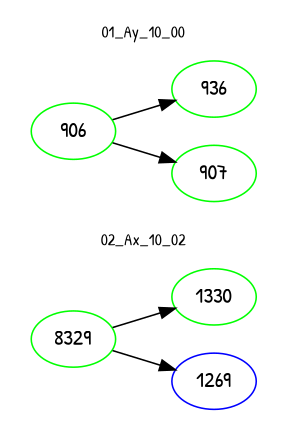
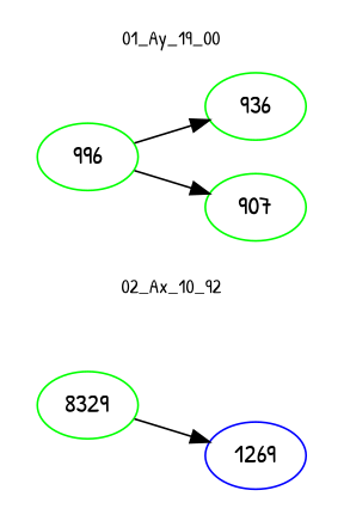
  digraph {
    fontname="Patrick Hand"
    rankdir=LR
    node [color=green fontname="Patrick Hand"]
    edge [color=black fontname="Patrick Hand"]
    n1 [label=8329]
    n2 [color=blue label=1269]
-   n3 [label=1330]
-   n4 [label=906]
+   n4 [label=996]
    n5 [label=907]
    n6 [label=936]
    subgraph cluster_1 {
      color=white
      fontsize=10
-     label="02_Ax_10_02"
+     label="02_Ax_10_92"
      n1
      n2
-     n3
    }
    subgraph cluster_2 {
      color=white
      fontsize=10
-     label="01_Ay_10_00"
+     label="01_Ay_19_00"
      n4
      n5
      n6
    }
    n1 -> n2
-   n1 -> n3
    n4 -> n5
    n4 -> n6
  }
